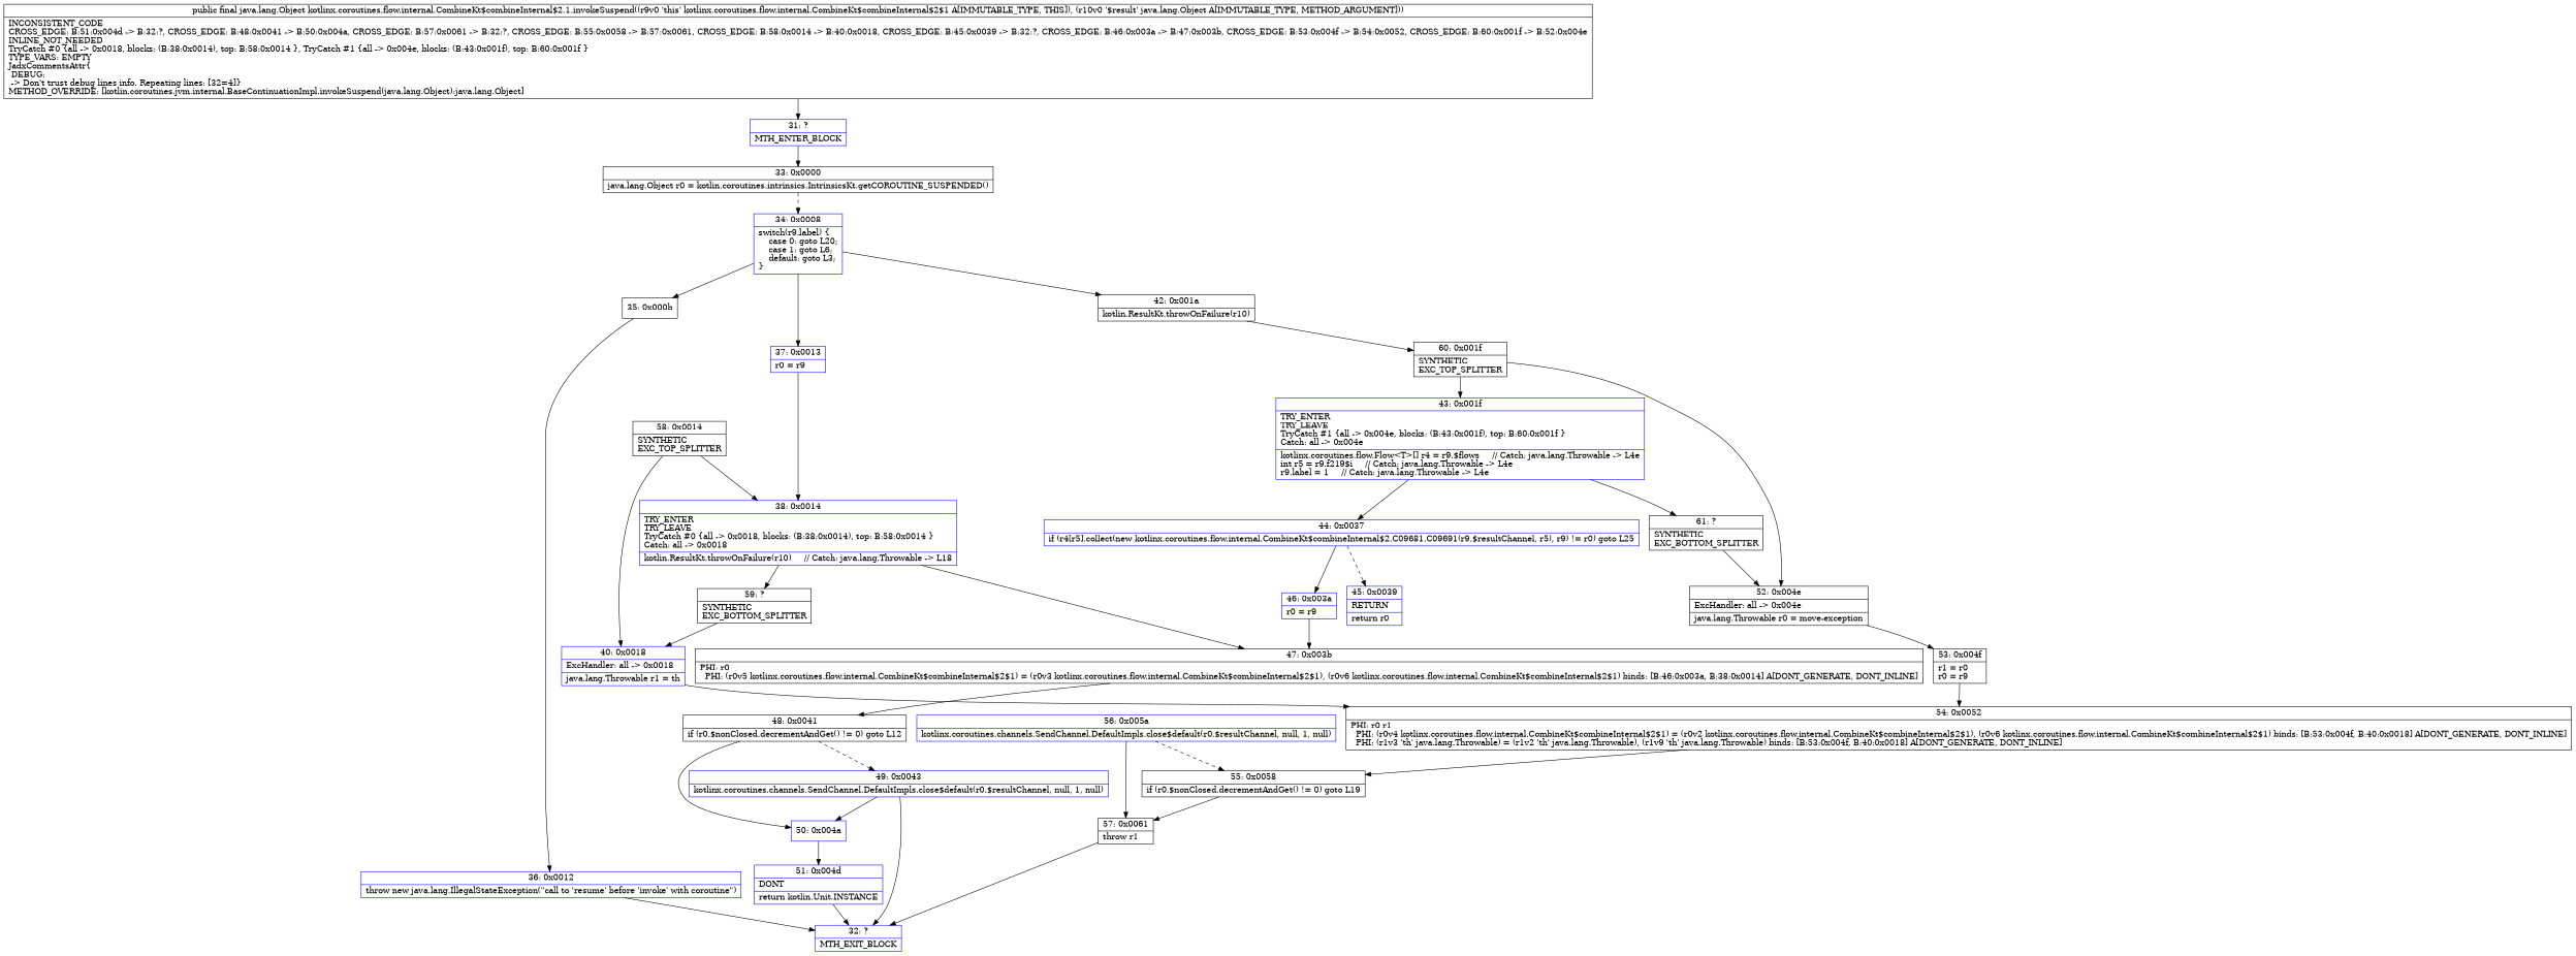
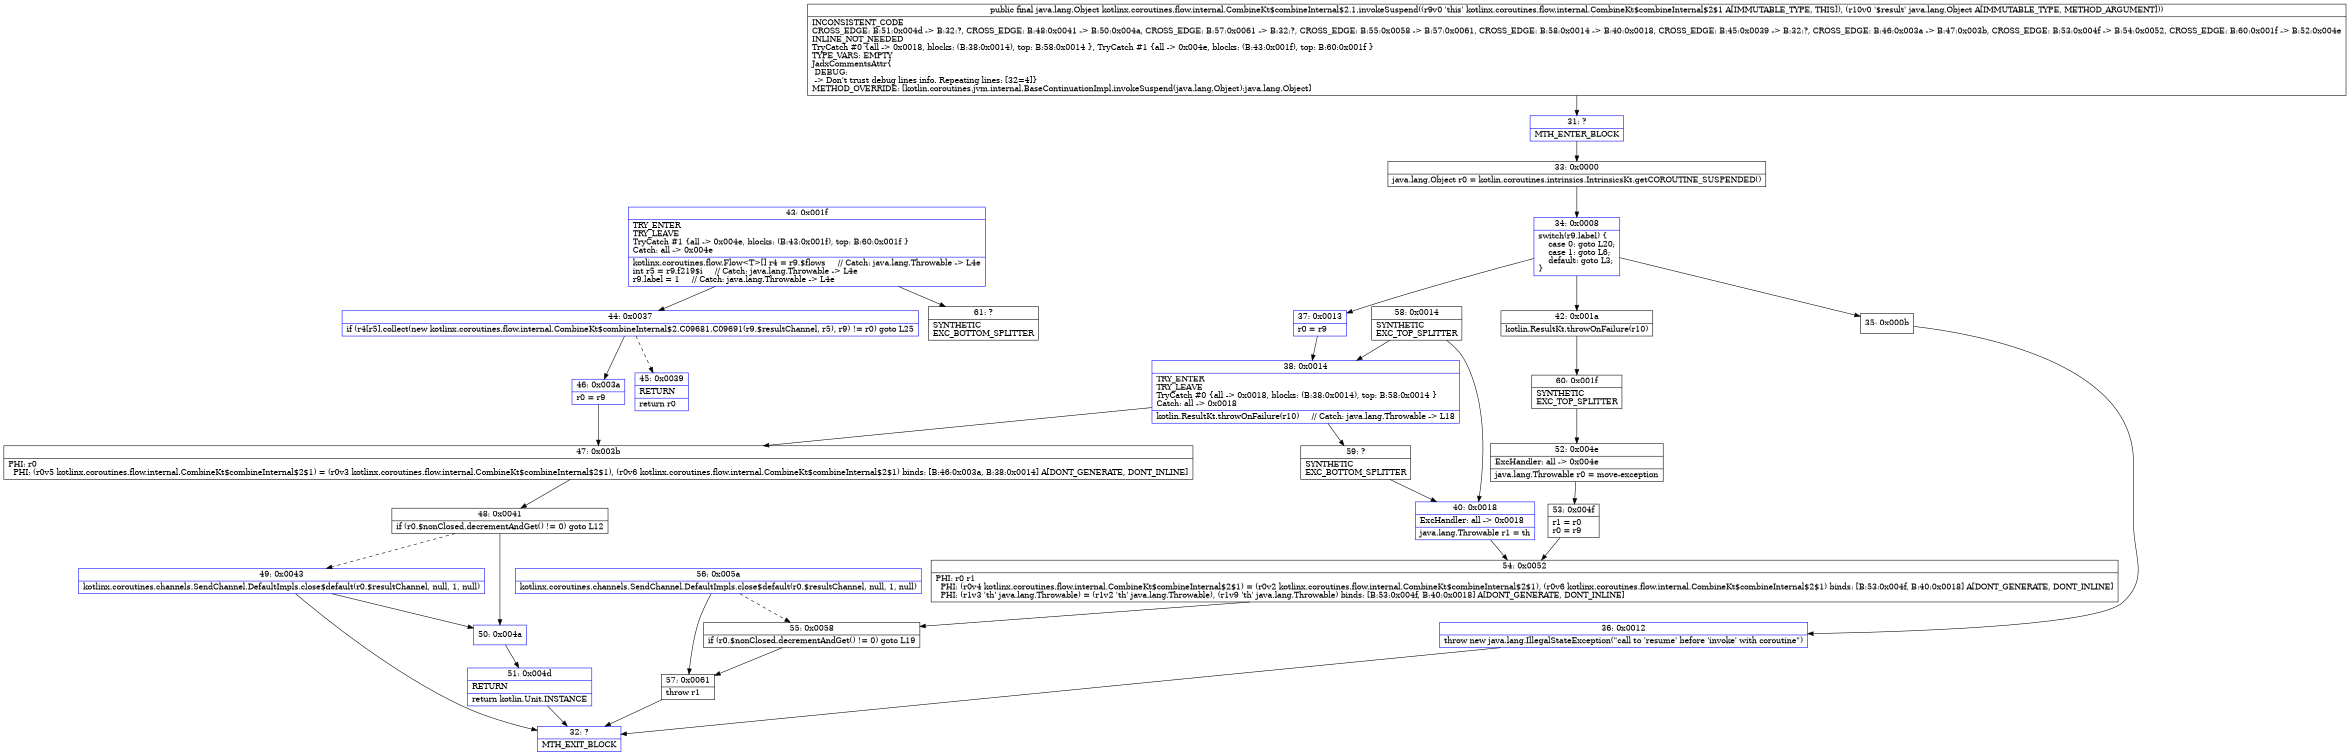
  digraph {
    node [color=blue shape=record]
    n1 [label="{31\:\ ?|MTH_ENTER_BLOCK\l}"]
    n2 [color=black label="{33\:\ 0x0000|java.lang.Object r0 = kotlin.coroutines.intrinsics.IntrinsicsKt.getCOROUTINE_SUSPENDED()\l}"]
    n3 [label="{34\:\ 0x0008|switch(r9.label) \{\l    case 0: goto L20;\l    case 1: goto L6;\l    default: goto L3;\l\}\l}"]
    n4 [color=black label="{35\:\ 0x000b}"]
    n5 [label="{37\:\ 0x0013|r0 = r9\l}"]
    n6 [color=black label="{42\:\ 0x001a|kotlin.ResultKt.throwOnFailure(r10)\l}"]
    n7 [label="{36\:\ 0x0012|throw new java.lang.IllegalStateException(\"call to 'resume' before 'invoke' with coroutine\")\l}"]
    n8 [label="{38\:\ 0x0014|TRY_ENTER\lTRY_LEAVE\lTryCatch #0 \{all \-\> 0x0018, blocks: (B:38:0x0014), top: B:58:0x0014 \}\lCatch: all \-\> 0x0018\l|kotlin.ResultKt.throwOnFailure(r10)     \/\/ Catch: java.lang.Throwable \-\> L18\l}"]
    n9 [color=black label="{60\:\ 0x001f|SYNTHETIC\lEXC_TOP_SPLITTER\l}"]
    n10 [label="{32\:\ ?|MTH_EXIT_BLOCK\l}"]
    n11 [color=black label="{58\:\ 0x0014|SYNTHETIC\lEXC_TOP_SPLITTER\l}"]
    n12 [label="{40\:\ 0x0018|ExcHandler: all \-\> 0x0018\l|java.lang.Throwable r1 = th\l}"]
    n13 [color=black label="{47\:\ 0x003b|PHI: r0 \l  PHI: (r0v5 kotlinx.coroutines.flow.internal.CombineKt$combineInternal$2$1) = (r0v3 kotlinx.coroutines.flow.internal.CombineKt$combineInternal$2$1), (r0v6 kotlinx.coroutines.flow.internal.CombineKt$combineInternal$2$1) binds: [B:46:0x003a, B:38:0x0014] A[DONT_GENERATE, DONT_INLINE]\l}"]
    n14 [color=black label="{59\:\ ?|SYNTHETIC\lEXC_BOTTOM_SPLITTER\l}"]
    n15 [color=black label="{54\:\ 0x0052|PHI: r0 r1 \l  PHI: (r0v4 kotlinx.coroutines.flow.internal.CombineKt$combineInternal$2$1) = (r0v2 kotlinx.coroutines.flow.internal.CombineKt$combineInternal$2$1), (r0v6 kotlinx.coroutines.flow.internal.CombineKt$combineInternal$2$1) binds: [B:53:0x004f, B:40:0x0018] A[DONT_GENERATE, DONT_INLINE]\l  PHI: (r1v3 'th' java.lang.Throwable) = (r1v2 'th' java.lang.Throwable), (r1v9 'th' java.lang.Throwable) binds: [B:53:0x004f, B:40:0x0018] A[DONT_GENERATE, DONT_INLINE]\l}"]
    n16 [color=black label="{48\:\ 0x0041|if (r0.$nonClosed.decrementAndGet() != 0) goto L12\l}"]
    n17 [label="{49\:\ 0x0043|kotlinx.coroutines.channels.SendChannel.DefaultImpls.close$default(r0.$resultChannel, null, 1, null)\l}"]
    n18 [label="{50\:\ 0x004a}"]
-   n19 [label="{51\:\ 0x004d|DONT\l|return kotlin.Unit.INSTANCE\l}"]
+   n19 [label="{51\:\ 0x004d|RETURN\l|return kotlin.Unit.INSTANCE\l}"]
    n20 [color=black label="{55\:\ 0x0058|if (r0.$nonClosed.decrementAndGet() != 0) goto L19\l}"]
    n21 [color=black label="{57\:\ 0x0061|throw r1\l}"]
    n22 [label="{56\:\ 0x005a|kotlinx.coroutines.channels.SendChannel.DefaultImpls.close$default(r0.$resultChannel, null, 1, null)\l}"]
    n23 [label="{43\:\ 0x001f|TRY_ENTER\lTRY_LEAVE\lTryCatch #1 \{all \-\> 0x004e, blocks: (B:43:0x001f), top: B:60:0x001f \}\lCatch: all \-\> 0x004e\l|kotlinx.coroutines.flow.Flow\<T\>[] r4 = r9.$flows     \/\/ Catch: java.lang.Throwable \-\> L4e\lint r5 = r9.f219$i     \/\/ Catch: java.lang.Throwable \-\> L4e\lr9.label = 1     \/\/ Catch: java.lang.Throwable \-\> L4e\l}"]
    n24 [color=black label="{52\:\ 0x004e|ExcHandler: all \-\> 0x004e\l|java.lang.Throwable r0 = move\-exception\l}"]
    n25 [label="{44\:\ 0x0037|if (r4[r5].collect(new kotlinx.coroutines.flow.internal.CombineKt$combineInternal$2.C09681.C09691(r9.$resultChannel, r5), r9) != r0) goto L25\l}"]
    n26 [color=black label="{61\:\ ?|SYNTHETIC\lEXC_BOTTOM_SPLITTER\l}"]
    n27 [color=black label="{53\:\ 0x004f|r1 = r0\lr0 = r9\l}"]
    n28 [label="{45\:\ 0x0039|RETURN\l|return r0\l}"]
    n29 [label="{46\:\ 0x003a|r0 = r9\l}"]
    n30 [color=black label="{public final java.lang.Object kotlinx.coroutines.flow.internal.CombineKt$combineInternal$2.1.invokeSuspend((r9v0 'this' kotlinx.coroutines.flow.internal.CombineKt$combineInternal$2$1 A[IMMUTABLE_TYPE, THIS]), (r10v0 '$result' java.lang.Object A[IMMUTABLE_TYPE, METHOD_ARGUMENT]))  | INCONSISTENT_CODE\lCROSS_EDGE: B:51:0x004d \-\> B:32:?, CROSS_EDGE: B:48:0x0041 \-\> B:50:0x004a, CROSS_EDGE: B:57:0x0061 \-\> B:32:?, CROSS_EDGE: B:55:0x0058 \-\> B:57:0x0061, CROSS_EDGE: B:58:0x0014 \-\> B:40:0x0018, CROSS_EDGE: B:45:0x0039 \-\> B:32:?, CROSS_EDGE: B:46:0x003a \-\> B:47:0x003b, CROSS_EDGE: B:53:0x004f \-\> B:54:0x0052, CROSS_EDGE: B:60:0x001f \-\> B:52:0x004e\lINLINE_NOT_NEEDED\lTryCatch #0 \{all \-\> 0x0018, blocks: (B:38:0x0014), top: B:58:0x0014 \}, TryCatch #1 \{all \-\> 0x004e, blocks: (B:43:0x001f), top: B:60:0x001f \}\lTYPE_VARS: EMPTY\lJadxCommentsAttr\{\l DEBUG: \l \-\> Don't trust debug lines info. Repeating lines: [32=4]\}\lMETHOD_OVERRIDE: [kotlin.coroutines.jvm.internal.BaseContinuationImpl.invokeSuspend(java.lang.Object):java.lang.Object]\l}"]
    n1 -> n2
-   n2 -> n3 [style=dashed]
+   n2 -> n3
    n3 -> n4
    n3 -> n5
    n3 -> n6
    n4 -> n7
    n5 -> n8
    n6 -> n9
    n7 -> n10
    n8 -> n13
    n8 -> n14
-   n9 -> n23
    n9 -> n24
    n11 -> n8
    n11 -> n12
    n12 -> n15
    n13 -> n16
    n14 -> n12
    n15 -> n20
    n16 -> n17 [style=dashed]
    n16 -> n18
    n17 -> n10
    n17 -> n18
    n18 -> n19
    n19 -> n10
    n20 -> n21
    n21 -> n10
    n22 -> n20 [style=dashed]
    n22 -> n21
    n23 -> n25
    n23 -> n26
    n24 -> n27
    n25 -> n28 [style=dashed]
    n25 -> n29
-   n26 -> n24
    n27 -> n15
    n29 -> n13
    n30 -> n1
  }
